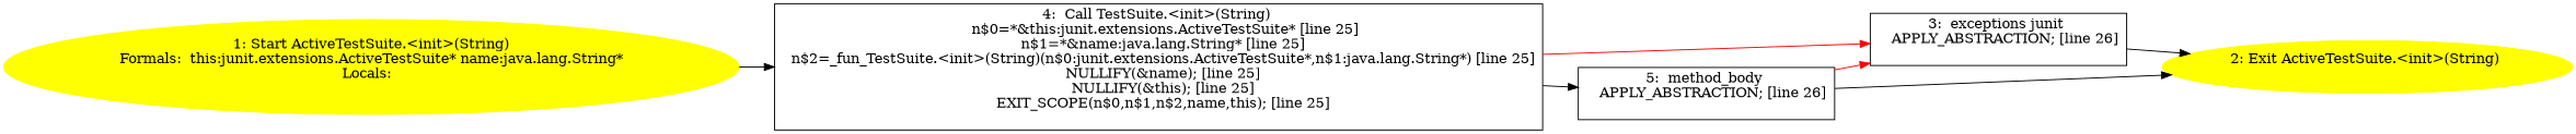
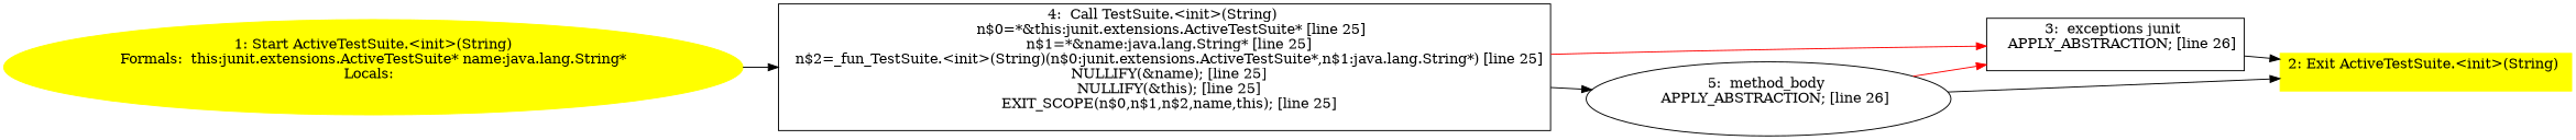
  digraph {
    rankdir=LR
    node [shape=box]
    n1 [color=yellow label="1: Start ActiveTestSuite.<init>(String)\nFormals:  this:junit.extensions.ActiveTestSuite* name:java.lang.String*\nLocals:  \n  " style=filled shape=""]
    n2 [label="4:  Call TestSuite.<init>(String) \n   n$0=*&this:junit.extensions.ActiveTestSuite* [line 25]\n  n$1=*&name:java.lang.String* [line 25]\n  n$2=_fun_TestSuite.<init>(String)(n$0:junit.extensions.ActiveTestSuite*,n$1:java.lang.String*) [line 25]\n  NULLIFY(&name); [line 25]\n  NULLIFY(&this); [line 25]\n  EXIT_SCOPE(n$0,n$1,n$2,name,this); [line 25]\n "]
    n3 [label="3:  exceptions junit \n   APPLY_ABSTRACTION; [line 26]\n "]
-   n4 [label="5:  method_body \n   APPLY_ABSTRACTION; [line 26]\n "]
-   n5 [color=yellow label="2: Exit ActiveTestSuite.<init>(String) \n  " style=filled shape=""]
+   n4 [label="5:  method_body \n   APPLY_ABSTRACTION; [line 26]\n " shape=ellipse]
+   n5 [color=yellow label="2: Exit ActiveTestSuite.<init>(String) \n  " style=filled]
    n1 -> n2
    n2 -> n3 [color=red]
    n2 -> n4
    n3 -> n5
    n4 -> n3 [color=red]
    n4 -> n5
  }
